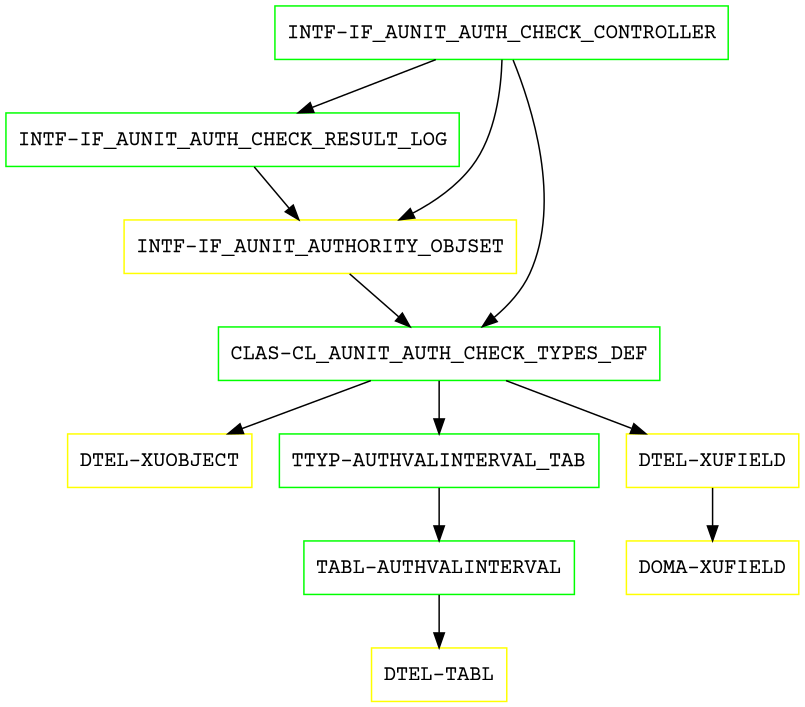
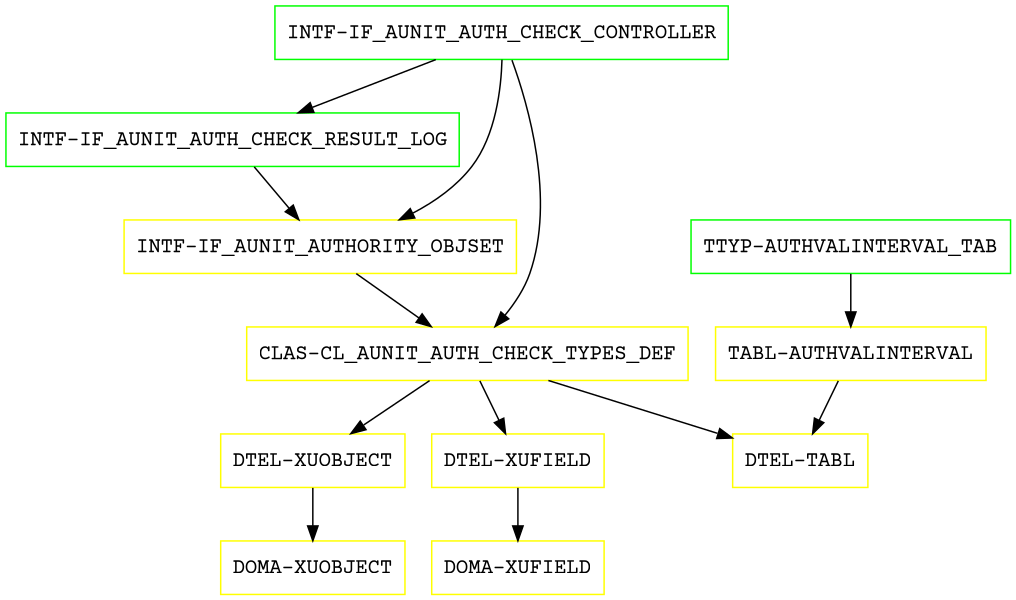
  digraph {
    fontname="Courier Prime"
    node [color=yellow fontname="Courier Prime" shape=box]
    edge [fontname="Courier Prime"]
    "INTF-IF_AUNIT_AUTH_CHECK_CONTROLLER" [color=green]
    "INTF-IF_AUNIT_AUTH_CHECK_RESULT_LOG" [color=green]
-   "CLAS-CL_AUNIT_AUTH_CHECK_TYPES_DEF" [color=green]
+   "CLAS-CL_AUNIT_AUTH_CHECK_TYPES_DEF"
    "INTF-IF_AUNIT_AUTHORITY_OBJSET"
    "DTEL-XUOBJECT"
    "TTYP-AUTHVALINTERVAL_TAB" [color=green]
    "DTEL-XUFIELD"
-   "TABL-AUTHVALINTERVAL" [color=green]
+   "DOMA-XUOBJECT"
+   "TABL-AUTHVALINTERVAL"
    "DOMA-XUFIELD"
    n11 [label="DTEL-TABL"]
    "INTF-IF_AUNIT_AUTH_CHECK_CONTROLLER" -> "INTF-IF_AUNIT_AUTH_CHECK_RESULT_LOG"
    "INTF-IF_AUNIT_AUTH_CHECK_CONTROLLER" -> "CLAS-CL_AUNIT_AUTH_CHECK_TYPES_DEF"
    "INTF-IF_AUNIT_AUTH_CHECK_CONTROLLER" -> "INTF-IF_AUNIT_AUTHORITY_OBJSET"
    "INTF-IF_AUNIT_AUTH_CHECK_RESULT_LOG" -> "INTF-IF_AUNIT_AUTHORITY_OBJSET"
    "CLAS-CL_AUNIT_AUTH_CHECK_TYPES_DEF" -> "DTEL-XUOBJECT"
-   "CLAS-CL_AUNIT_AUTH_CHECK_TYPES_DEF" -> "TTYP-AUTHVALINTERVAL_TAB"
+   "CLAS-CL_AUNIT_AUTH_CHECK_TYPES_DEF" -> n11
    "CLAS-CL_AUNIT_AUTH_CHECK_TYPES_DEF" -> "DTEL-XUFIELD"
    "INTF-IF_AUNIT_AUTHORITY_OBJSET" -> "CLAS-CL_AUNIT_AUTH_CHECK_TYPES_DEF"
+   "DTEL-XUOBJECT" -> "DOMA-XUOBJECT"
    "TTYP-AUTHVALINTERVAL_TAB" -> "TABL-AUTHVALINTERVAL"
    "DTEL-XUFIELD" -> "DOMA-XUFIELD"
    "TABL-AUTHVALINTERVAL" -> n11
  }
